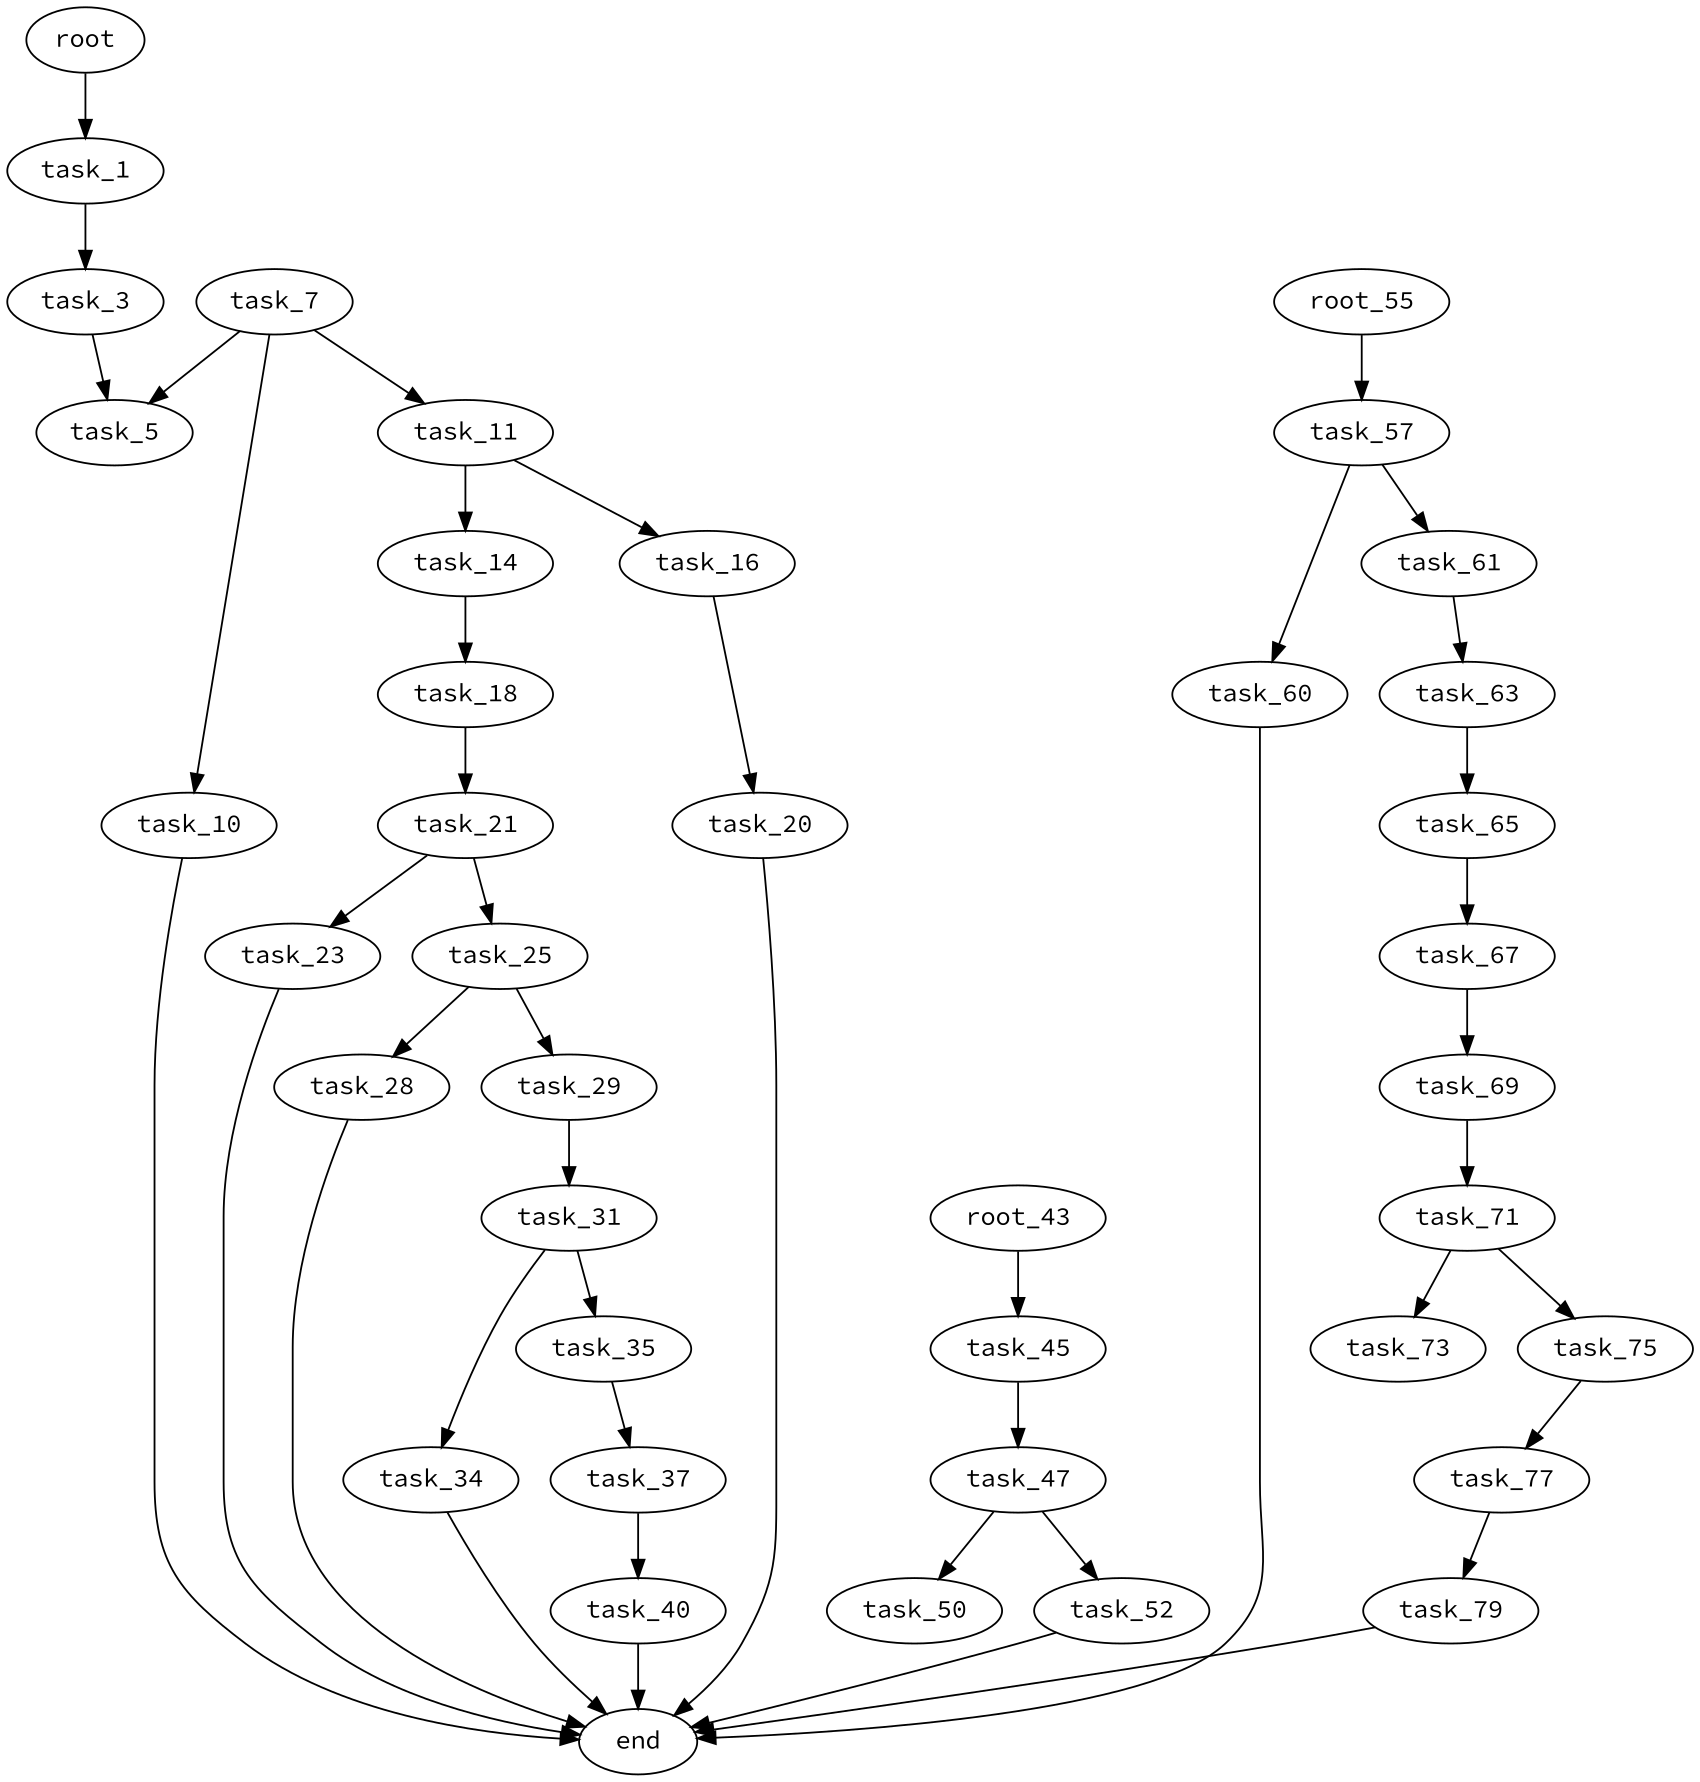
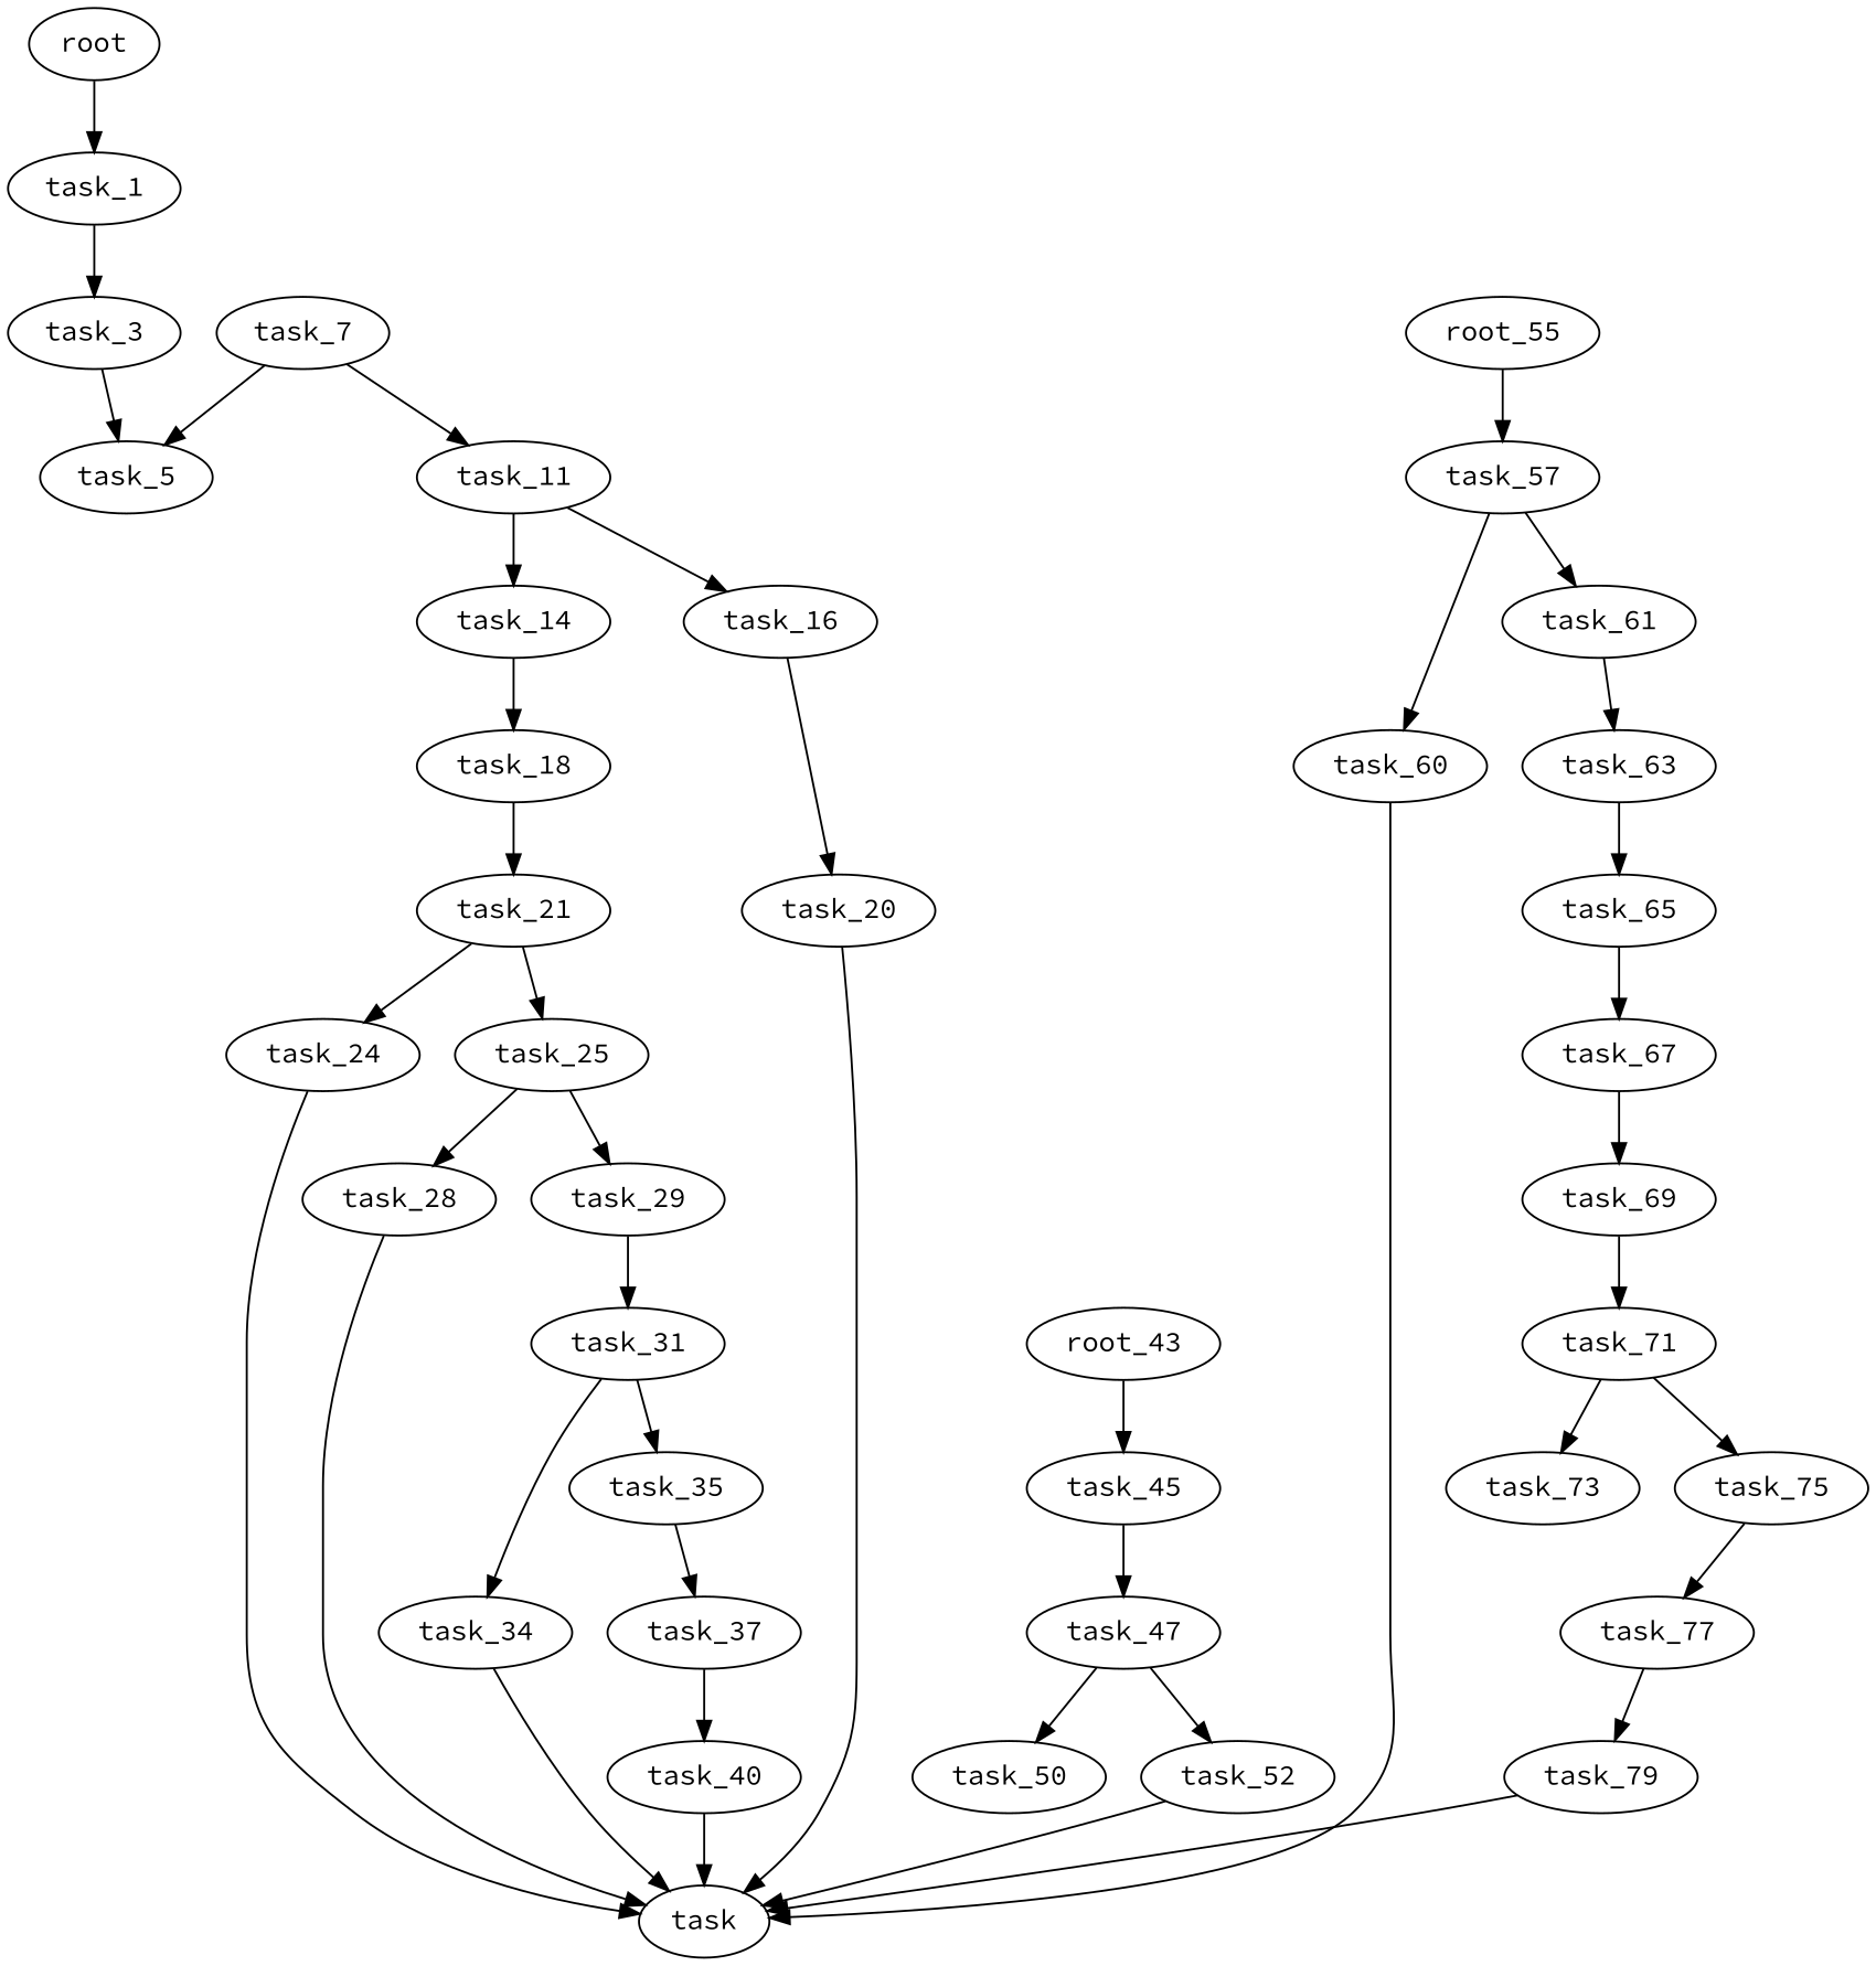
  digraph {
    fontname="Source Code Pro"
    node [fontname="Source Code Pro"]
    edge [fontname="Source Code Pro"]
    root
    task_1
    task_3
    task_5
    task_7
-   task_10
    task_11
-   end
+   end [label=task]
    task_14
    task_16
    task_18
    task_20
    task_21
-   task_24 [label=task_23]
+   task_24
    task_25
    task_28
    task_29
    task_31
    task_34
    task_35
    task_37
    task_40
    n23 [label=root_43]
    task_45
    task_47
    task_50
    task_52
    n28 [label=root_55]
    task_57
    task_60
    task_61
    task_63
    task_65
    task_67
    task_69
    task_71
    task_73
    task_75
    task_77
    task_79
    root -> task_1
    task_1 -> task_3
    task_3 -> task_5
    task_7 -> task_5
-   task_7 -> task_10
    task_7 -> task_11
-   task_10 -> end
    task_11 -> task_14
    task_11 -> task_16
    task_14 -> task_18
    task_16 -> task_20
    task_18 -> task_21
    task_20 -> end
    task_21 -> task_24
    task_21 -> task_25
    task_24 -> end
    task_25 -> task_28
    task_25 -> task_29
    task_28 -> end
    task_29 -> task_31
    task_31 -> task_34
    task_31 -> task_35
    task_34 -> end
    task_35 -> task_37
    task_37 -> task_40
    task_40 -> end
    n23 -> task_45
    task_45 -> task_47
    task_47 -> task_50
    task_47 -> task_52
    task_52 -> end
    n28 -> task_57
    task_57 -> task_60
    task_57 -> task_61
    task_60 -> end
    task_61 -> task_63
    task_63 -> task_65
    task_65 -> task_67
    task_67 -> task_69
    task_69 -> task_71
    task_71 -> task_73
    task_71 -> task_75
    task_75 -> task_77
    task_77 -> task_79
    task_79 -> end
  }
